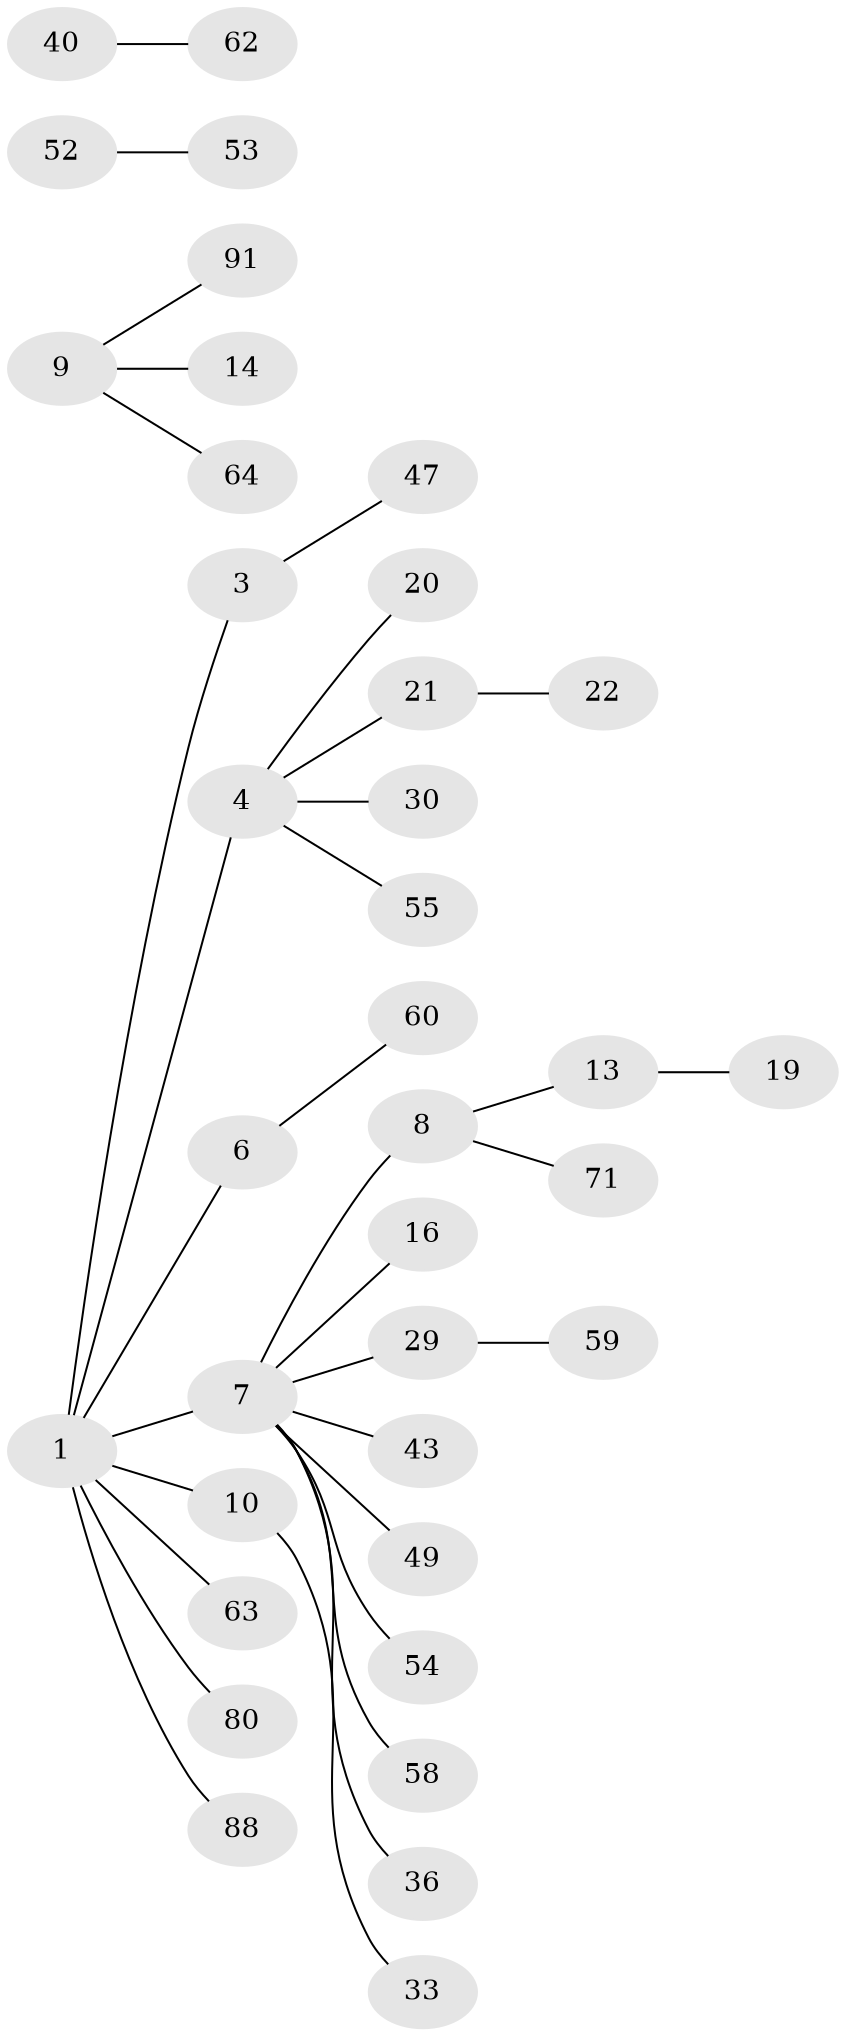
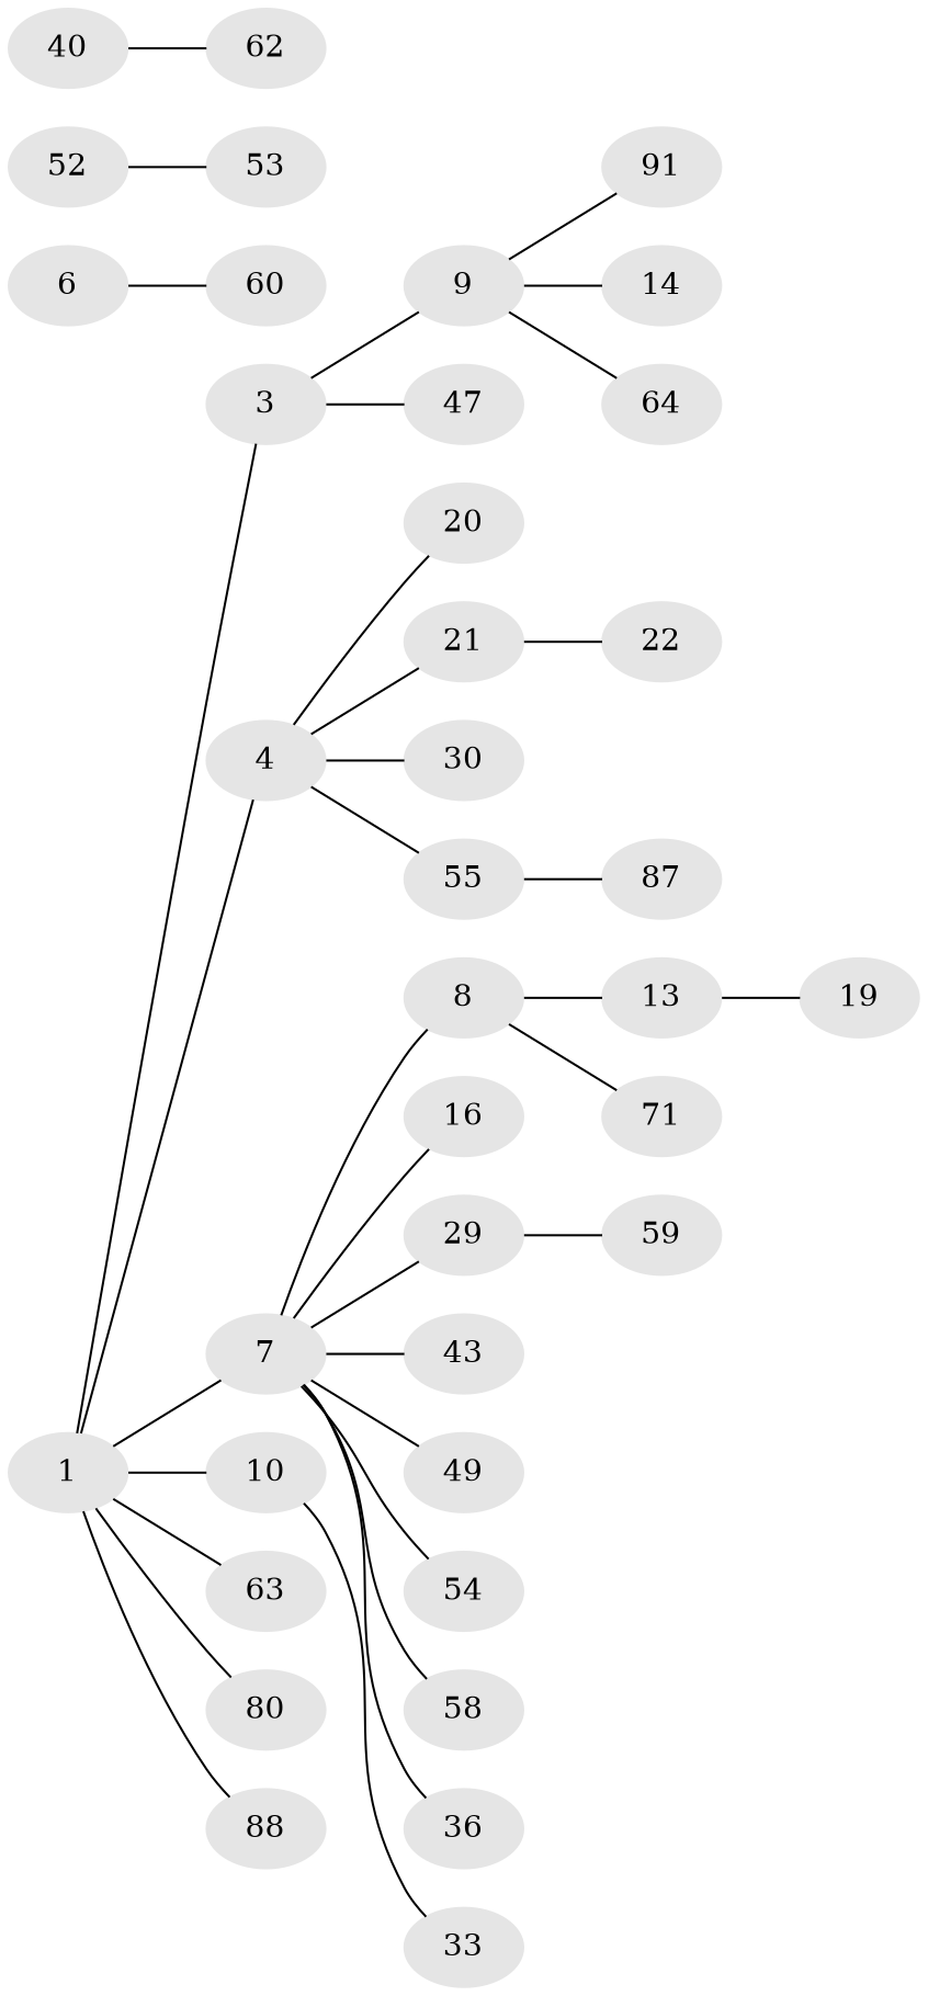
  graph {
    rankdir=LR
    node [color=gray90 style=filled]
    1 [super="+2"]
    3 [super="+5+11+77"]
    4 [super="+17+15"]
    6
    7 [super="+12+90"]
    10 [super="+41+32"]
    63 [super="+83+89"]
    80
    88
    9 [super="+27+37"]
    47
    20 [super="+31+68"]
    21 [super="+24+51"]
    30 [super="+50"]
    55 [super="+56"]
    60
    8
    16 [super="+48+26"]
    29 [super="+75"]
    43
    49
    54 [super="+65"]
    58
    36 [super="+46"]
    33 [super="+84"]
    52 [super="+81"]
    53 [super="+82"]
    91
    14
    64
    22 [super="+57+34"]
+   87
    13 [super="+38"]
    71
    59
    19 [super="+45"]
    40 [super="+44"]
    62
    1 -- 3
    1 -- 4
-   1 -- 6
    1 -- 7
    1 -- 10
    1 -- 63
    1 -- 80
    1 -- 88
+   3 -- 9
    3 -- 47
    4 -- 20
    4 -- 21
    4 -- 30
    4 -- 55
    6 -- 60
    7 -- 8
    7 -- 16
    7 -- 29
    7 -- 43
    7 -- 49
    7 -- 54
    7 -- 58
    7 -- 36
    10 -- 33
    9 -- 91
    9 -- 14
    9 -- 64
    21 -- 22
+   55 -- 87
    8 -- 13
    8 -- 71
    29 -- 59
    52 -- 53
    13 -- 19
    40 -- 62
  }
